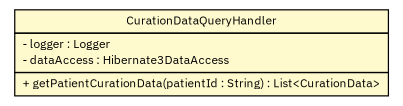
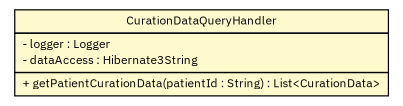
  digraph {
    fontname="IBM Plex Sans"
-   n1 [fontcolor=black fontname="IBM Plex Sans" fontsize=10.0 label=<<table border="0" cellborder="1" cellspacing="0" cellpadding="2" port="p" bgcolor="lemonChiffon" href="./CurationDataQueryHandler.html"> 		<tr><td><table border="0" cellspacing="0" cellpadding="1"> 			<tr><td> CurationDataQueryHandler </td></tr> 		</table></td></tr> 		<tr><td><table border="0" cellspacing="0" cellpadding="1"> 			<tr><td align="left"> - logger : Logger </td></tr> 			<tr><td align="left"> - dataAccess : Hibernate3DataAccess </td></tr> 		</table></td></tr> 		<tr><td><table border="0" cellspacing="0" cellpadding="1"> 			<tr><td align="left"> + getPatientCurationData(patientId : String) : List&lt;CurationData&gt; </td></tr> 		</table></td></tr> 		</table>> shape=plaintext]
+   n1 [fontcolor=black fontname="IBM Plex Sans" fontsize=10.0 label=<<table border="0" cellborder="1" cellspacing="0" cellpadding="2" port="p" bgcolor="lemonChiffon" href="./CurationDataQueryHandler.html"> 		<tr><td><table border="0" cellspacing="0" cellpadding="1"> 			<tr><td> CurationDataQueryHandler </td></tr> 		</table></td></tr> 		<tr><td><table border="0" cellspacing="0" cellpadding="1"> 			<tr><td align="left"> - logger : Logger </td></tr> 			<tr><td align="left"> - dataAccess : Hibernate3String </td></tr> 		</table></td></tr> 		<tr><td><table border="0" cellspacing="0" cellpadding="1"> 			<tr><td align="left"> + getPatientCurationData(patientId : String) : List&lt;CurationData&gt; </td></tr> 		</table></td></tr> 		</table>> shape=plaintext]
  }
